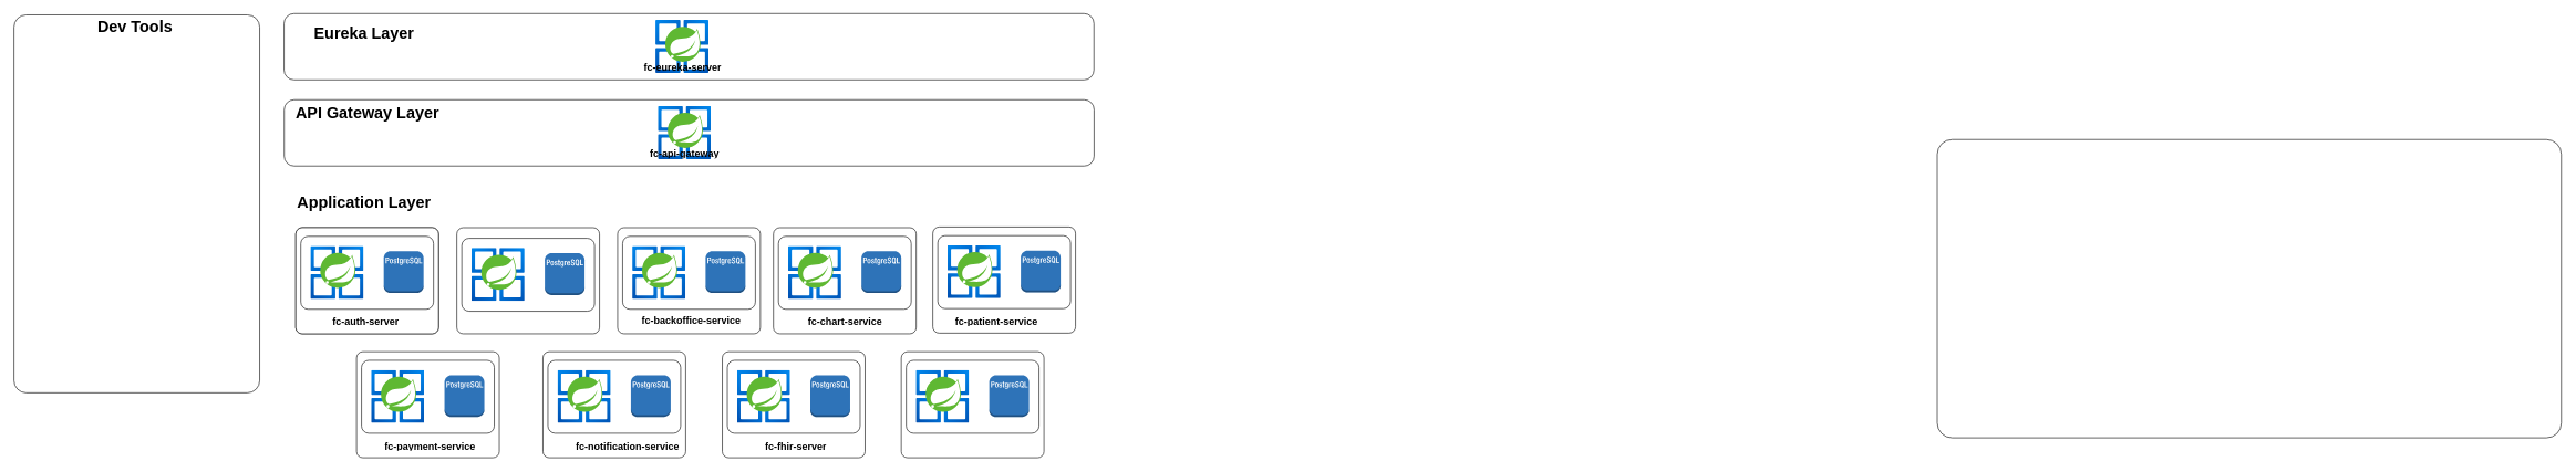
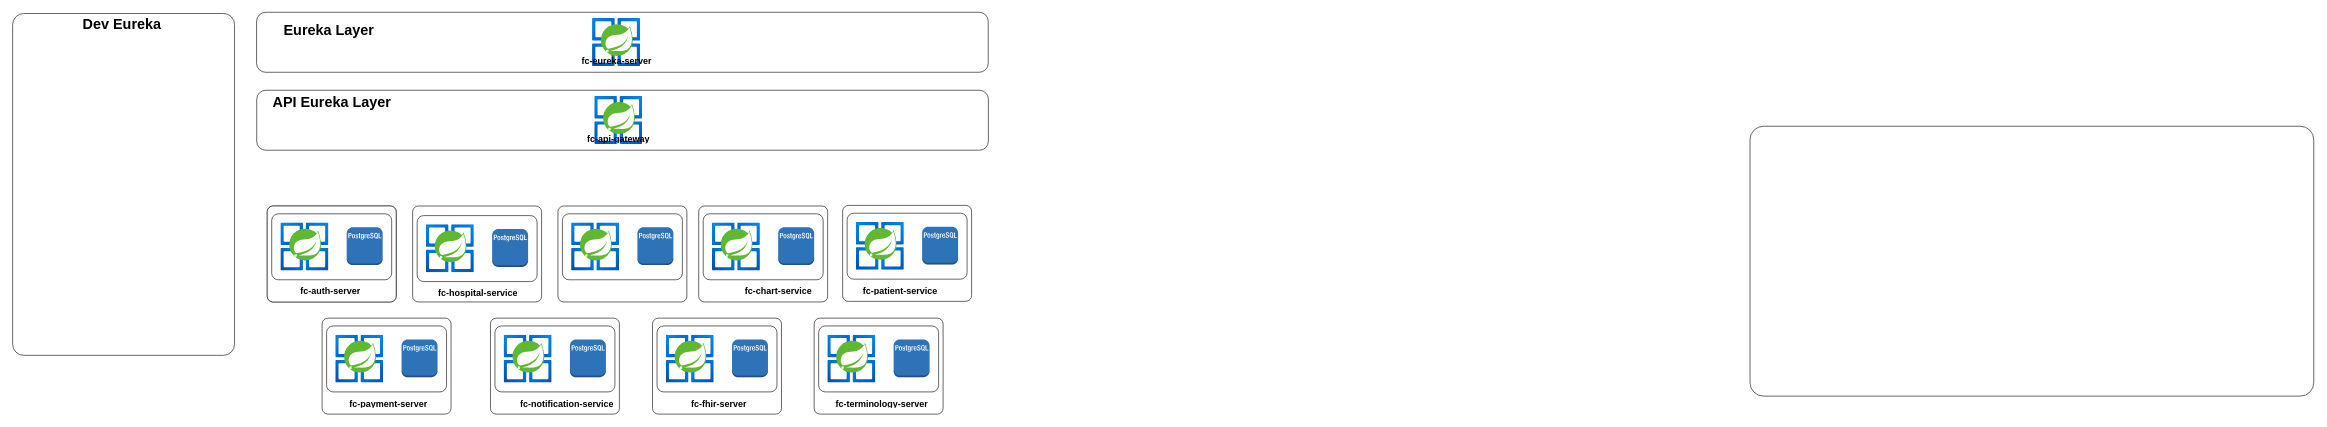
  <mxCell id="0" />
  <mxCell id="1" parent="0" />
  <mxCell id="2" value="" style="rounded=1;whiteSpace=wrap;html=1;strokeColor=default;fontFamily=Helvetica;fontSize=12;fontColor=default;fillColor=default;arcSize=6;movable=1;resizable=1;rotatable=1;deletable=1;editable=1;locked=0;connectable=1;" vertex="1" parent="1"><mxGeometry x="444.5" y="343" width="215" height="160" as="geometry" /></mxCell>
  <mxCell id="3" value="" style="rounded=1;whiteSpace=wrap;html=1;strokeColor=default;fontFamily=Helvetica;fontSize=12;fontColor=default;fillColor=default;arcSize=10;movable=1;resizable=1;rotatable=1;deletable=1;editable=1;locked=0;connectable=1;" vertex="1" parent="1"><mxGeometry x="452" y="356" width="200" height="110" as="geometry" /></mxCell>
  <mxCell id="4" value="" style="rounded=1;whiteSpace=wrap;html=1;perimeterSpacing=0;gradientColor=default;fillColor=none;arcSize=5;" vertex="1" parent="1"><mxGeometry x="2917" y="210" width="940" height="450" as="geometry" /></mxCell>
  <mxCell id="5" value="" style="image;aspect=fixed;html=1;points=[];align=center;fontSize=12;image=img/lib/azure2/compute/Azure_Spring_Cloud.svg;movable=1;resizable=1;rotatable=1;deletable=1;editable=1;locked=0;connectable=1;" vertex="1" parent="1"><mxGeometry x="467" y="371" width="80" height="80" as="geometry" /></mxCell>
  <mxCell id="6" value="" style="rounded=1;whiteSpace=wrap;html=1;" vertex="1" parent="1"><mxGeometry x="427" y="150" width="1220" height="100" as="geometry" /></mxCell>
  <mxCell id="7" value="" style="rounded=1;whiteSpace=wrap;html=1;arcSize=5;" vertex="1" parent="1"><mxGeometry x="20" y="22" width="370" height="570" as="geometry" /></mxCell>
- <mxCell id="8" value="API Gateway Layer" style="text;strokeColor=none;fillColor=none;html=1;fontSize=24;fontStyle=1;verticalAlign=middle;align=center;" vertex="1" parent="1"><mxGeometry x="442" y="150" width="220" height="40" as="geometry" /></mxCell>
- <mxCell id="9" value="Application Layer" style="text;strokeColor=none;fillColor=none;html=1;fontSize=24;fontStyle=1;verticalAlign=middle;align=center;" vertex="1" parent="1"><mxGeometry x="457" y="286" width="180" height="40" as="geometry" /></mxCell>
- <mxCell id="10" value="Dev Tools" style="text;strokeColor=none;fillColor=none;html=1;fontSize=24;fontStyle=1;verticalAlign=middle;align=center;" vertex="1" parent="1"><mxGeometry x="112" y="20" width="180" height="40" as="geometry" /></mxCell>
+ <mxCell id="8" value="API Eureka Layer" style="text;strokeColor=none;fillColor=none;html=1;fontSize=24;fontStyle=1;verticalAlign=middle;align=center;" vertex="1" parent="1"><mxGeometry x="442" y="150" width="220" height="40" as="geometry" /></mxCell>
+ <mxCell id="10" value="Dev Eureka" style="text;strokeColor=none;fillColor=none;html=1;fontSize=24;fontStyle=1;verticalAlign=middle;align=center;" vertex="1" parent="1"><mxGeometry x="112" y="20" width="180" height="40" as="geometry" /></mxCell>
  <mxCell id="11" value="" style="outlineConnect=0;dashed=0;verticalLabelPosition=bottom;verticalAlign=top;align=center;html=1;shape=mxgraph.aws3.postgre_sql_instance;fillColor=#2E73B8;gradientColor=none;rounded=0;strokeColor=default;fontFamily=Helvetica;fontSize=12;fontColor=default;movable=1;resizable=1;rotatable=1;deletable=1;editable=1;locked=0;connectable=1;" vertex="1" parent="1"><mxGeometry x="577" y="378.5" width="60" height="63" as="geometry" /></mxCell>
  <mxCell id="12" value="fc-auth-server" style="text;html=1;strokeColor=none;fillColor=none;align=center;verticalAlign=middle;whiteSpace=wrap;overflow=hidden;fontSize=15;fontFamily=Helvetica;fontColor=default;fontStyle=1;movable=1;resizable=1;rotatable=1;deletable=1;editable=1;locked=0;connectable=1;" vertex="1" parent="1"><mxGeometry x="495" y="474" width="110" height="20" as="geometry" /></mxCell>
  <mxCell id="13" value="" style="rounded=1;whiteSpace=wrap;html=1;strokeColor=default;fontFamily=Helvetica;fontSize=12;fontColor=default;fillColor=default;arcSize=6;movable=1;resizable=1;rotatable=1;deletable=1;editable=1;locked=0;connectable=1;" vertex="1" parent="1"><mxGeometry x="444.5" y="343" width="215" height="160" as="geometry" /></mxCell>
  <mxCell id="14" value="" style="rounded=1;whiteSpace=wrap;html=1;strokeColor=default;fontFamily=Helvetica;fontSize=12;fontColor=default;fillColor=default;arcSize=10;movable=1;resizable=1;rotatable=1;deletable=1;editable=1;locked=0;connectable=1;" vertex="1" parent="1"><mxGeometry x="452" y="356" width="200" height="110" as="geometry" /></mxCell>
  <mxCell id="15" value="" style="image;aspect=fixed;html=1;points=[];align=center;fontSize=12;image=img/lib/azure2/compute/Azure_Spring_Cloud.svg;movable=1;resizable=1;rotatable=1;deletable=1;editable=1;locked=0;connectable=1;" vertex="1" parent="1"><mxGeometry x="467" y="371" width="80" height="80" as="geometry" /></mxCell>
  <mxCell id="16" value="" style="outlineConnect=0;dashed=0;verticalLabelPosition=bottom;verticalAlign=top;align=center;html=1;shape=mxgraph.aws3.postgre_sql_instance;fillColor=#2E73B8;gradientColor=none;rounded=0;strokeColor=default;fontFamily=Helvetica;fontSize=12;fontColor=default;movable=1;resizable=1;rotatable=1;deletable=1;editable=1;locked=0;connectable=1;" vertex="1" parent="1"><mxGeometry x="577" y="378.5" width="60" height="63" as="geometry" /></mxCell>
  <mxCell id="17" value="fc-auth-server" style="text;html=1;strokeColor=none;fillColor=none;align=center;verticalAlign=middle;whiteSpace=wrap;overflow=hidden;fontSize=15;fontFamily=Helvetica;fontColor=default;fontStyle=1;movable=1;resizable=1;rotatable=1;deletable=1;editable=1;locked=0;connectable=1;" vertex="1" parent="1"><mxGeometry x="495" y="474" width="110" height="20" as="geometry" /></mxCell>
  <mxCell id="18" value="" style="rounded=1;whiteSpace=wrap;html=1;strokeColor=default;fontFamily=Helvetica;fontSize=12;fontColor=default;fillColor=default;arcSize=6;movable=1;resizable=1;rotatable=1;deletable=1;editable=1;locked=0;connectable=1;" vertex="1" parent="1"><mxGeometry x="687" y="343" width="215" height="160" as="geometry" /></mxCell>
  <mxCell id="19" value="" style="rounded=1;whiteSpace=wrap;html=1;strokeColor=default;fontFamily=Helvetica;fontSize=12;fontColor=default;fillColor=default;arcSize=10;movable=1;resizable=1;rotatable=1;deletable=1;editable=1;locked=0;connectable=1;" vertex="1" parent="1"><mxGeometry x="694.5" y="359" width="200" height="110" as="geometry" /></mxCell>
  <mxCell id="20" value="" style="image;aspect=fixed;html=1;points=[];align=center;fontSize=12;image=img/lib/azure2/compute/Azure_Spring_Cloud.svg;movable=1;resizable=1;rotatable=1;deletable=1;editable=1;locked=0;connectable=1;" vertex="1" parent="1"><mxGeometry x="709.5" y="374" width="80" height="80" as="geometry" /></mxCell>
  <mxCell id="21" value="" style="outlineConnect=0;dashed=0;verticalLabelPosition=bottom;verticalAlign=top;align=center;html=1;shape=mxgraph.aws3.postgre_sql_instance;fillColor=#2E73B8;gradientColor=none;rounded=0;strokeColor=default;fontFamily=Helvetica;fontSize=12;fontColor=default;movable=1;resizable=1;rotatable=1;deletable=1;editable=1;locked=0;connectable=1;" vertex="1" parent="1"><mxGeometry x="819.5" y="381.5" width="60" height="63" as="geometry" /></mxCell>
+ <mxCell id="22" value="fc-hospital-service" style="text;html=1;strokeColor=none;fillColor=none;align=center;verticalAlign=middle;whiteSpace=wrap;overflow=hidden;fontSize=15;fontFamily=Helvetica;fontColor=default;fontStyle=1;movable=1;resizable=1;rotatable=1;deletable=1;editable=1;locked=0;connectable=1;" vertex="1" parent="1"><mxGeometry x="720.5" y="477" width="149.5" height="20" as="geometry" /></mxCell>
  <mxCell id="23" value="" style="rounded=1;whiteSpace=wrap;html=1;strokeColor=default;fontFamily=Helvetica;fontSize=12;fontColor=default;fillColor=default;arcSize=6;movable=1;resizable=1;rotatable=1;deletable=1;editable=1;locked=0;connectable=1;" vertex="1" parent="1"><mxGeometry x="929.25" y="343" width="215" height="160" as="geometry" /></mxCell>
  <mxCell id="24" value="" style="rounded=1;whiteSpace=wrap;html=1;strokeColor=default;fontFamily=Helvetica;fontSize=12;fontColor=default;fillColor=default;arcSize=10;movable=1;resizable=1;rotatable=1;deletable=1;editable=1;locked=0;connectable=1;" vertex="1" parent="1"><mxGeometry x="936.75" y="356" width="200" height="110" as="geometry" /></mxCell>
  <mxCell id="25" value="" style="image;aspect=fixed;html=1;points=[];align=center;fontSize=12;image=img/lib/azure2/compute/Azure_Spring_Cloud.svg;movable=1;resizable=1;rotatable=1;deletable=1;editable=1;locked=0;connectable=1;" vertex="1" parent="1"><mxGeometry x="951.75" y="371" width="80" height="80" as="geometry" /></mxCell>
  <mxCell id="26" value="" style="outlineConnect=0;dashed=0;verticalLabelPosition=bottom;verticalAlign=top;align=center;html=1;shape=mxgraph.aws3.postgre_sql_instance;fillColor=#2E73B8;gradientColor=none;rounded=0;strokeColor=default;fontFamily=Helvetica;fontSize=12;fontColor=default;movable=1;resizable=1;rotatable=1;deletable=1;editable=1;locked=0;connectable=1;" vertex="1" parent="1"><mxGeometry x="1061.75" y="378.5" width="60" height="63" as="geometry" /></mxCell>
  <mxCell id="27" value="" style="rounded=1;whiteSpace=wrap;html=1;strokeColor=default;fontFamily=Helvetica;fontSize=12;fontColor=default;fillColor=default;arcSize=6;movable=1;resizable=1;rotatable=1;deletable=1;editable=1;locked=0;connectable=1;" vertex="1" parent="1"><mxGeometry x="1404" y="342" width="215" height="160" as="geometry" /></mxCell>
  <mxCell id="28" value="" style="rounded=1;whiteSpace=wrap;html=1;strokeColor=default;fontFamily=Helvetica;fontSize=12;fontColor=default;fillColor=default;arcSize=10;movable=1;resizable=1;rotatable=1;deletable=1;editable=1;locked=0;connectable=1;" vertex="1" parent="1"><mxGeometry x="1411.5" y="355" width="200" height="110" as="geometry" /></mxCell>
  <mxCell id="29" value="" style="image;aspect=fixed;html=1;points=[];align=center;fontSize=12;image=img/lib/azure2/compute/Azure_Spring_Cloud.svg;movable=1;resizable=1;rotatable=1;deletable=1;editable=1;locked=0;connectable=1;" vertex="1" parent="1"><mxGeometry x="1426.5" y="370" width="80" height="80" as="geometry" /></mxCell>
  <mxCell id="30" value="" style="outlineConnect=0;dashed=0;verticalLabelPosition=bottom;verticalAlign=top;align=center;html=1;shape=mxgraph.aws3.postgre_sql_instance;fillColor=#2E73B8;gradientColor=none;rounded=0;strokeColor=default;fontFamily=Helvetica;fontSize=12;fontColor=default;movable=1;resizable=1;rotatable=1;deletable=1;editable=1;locked=0;connectable=1;" vertex="1" parent="1"><mxGeometry x="1536.5" y="377.5" width="60" height="63" as="geometry" /></mxCell>
  <mxCell id="31" value="" style="rounded=1;whiteSpace=wrap;html=1;strokeColor=default;fontFamily=Helvetica;fontSize=12;fontColor=default;fillColor=default;arcSize=6;movable=1;resizable=1;rotatable=1;deletable=1;editable=1;locked=0;connectable=1;" vertex="1" parent="1"><mxGeometry x="1164" y="343" width="215" height="160" as="geometry" /></mxCell>
  <mxCell id="32" value="" style="rounded=1;whiteSpace=wrap;html=1;strokeColor=default;fontFamily=Helvetica;fontSize=12;fontColor=default;fillColor=default;arcSize=10;movable=1;resizable=1;rotatable=1;deletable=1;editable=1;locked=0;connectable=1;" vertex="1" parent="1"><mxGeometry x="1171.5" y="356" width="200" height="110" as="geometry" /></mxCell>
  <mxCell id="33" value="" style="image;aspect=fixed;html=1;points=[];align=center;fontSize=12;image=img/lib/azure2/compute/Azure_Spring_Cloud.svg;movable=1;resizable=1;rotatable=1;deletable=1;editable=1;locked=0;connectable=1;" vertex="1" parent="1"><mxGeometry x="1186.5" y="371" width="80" height="80" as="geometry" /></mxCell>
  <mxCell id="34" value="" style="outlineConnect=0;dashed=0;verticalLabelPosition=bottom;verticalAlign=top;align=center;html=1;shape=mxgraph.aws3.postgre_sql_instance;fillColor=#2E73B8;gradientColor=none;rounded=0;strokeColor=default;fontFamily=Helvetica;fontSize=12;fontColor=default;movable=1;resizable=1;rotatable=1;deletable=1;editable=1;locked=0;connectable=1;" vertex="1" parent="1"><mxGeometry x="1296.5" y="378.5" width="60" height="63" as="geometry" /></mxCell>
- <mxCell id="35" value="fc-backoffice-service" style="text;html=1;strokeColor=none;fillColor=none;align=center;verticalAlign=middle;whiteSpace=wrap;overflow=hidden;fontSize=15;fontFamily=Helvetica;fontColor=default;fontStyle=1;movable=1;resizable=1;rotatable=1;deletable=1;editable=1;locked=0;connectable=1;" vertex="1" parent="1"><mxGeometry x="962" y="471" width="157.25" height="20" as="geometry" /></mxCell>
- <mxCell id="36" value="fc-chart-service" style="text;html=1;strokeColor=none;fillColor=none;align=center;verticalAlign=middle;whiteSpace=wrap;overflow=hidden;fontSize=15;fontFamily=Helvetica;fontColor=default;fontStyle=1;movable=1;resizable=1;rotatable=1;deletable=1;editable=1;locked=0;connectable=1;" vertex="1" parent="1"><mxGeometry x="1196.75" y="474" width="149.5" height="20" as="geometry" /></mxCell>
+ <mxCell id="36" value="fc-chart-service" style="text;html=1;strokeColor=none;fillColor=none;align=center;verticalAlign=middle;whiteSpace=wrap;overflow=hidden;fontSize=15;fontFamily=Helvetica;fontColor=default;fontStyle=1;movable=1;resizable=1;rotatable=1;deletable=1;editable=1;locked=0;connectable=1;" vertex="1" parent="1"><mxGeometry x="1221.75" y="474" width="149.5" height="20" as="geometry" /></mxCell>
  <mxCell id="37" value="fc-patient-service" style="text;html=1;strokeColor=none;fillColor=none;align=center;verticalAlign=middle;whiteSpace=wrap;overflow=hidden;fontSize=15;fontFamily=Helvetica;fontColor=default;fontStyle=1;movable=1;resizable=1;rotatable=1;deletable=1;editable=1;locked=0;connectable=1;" vertex="1" parent="1"><mxGeometry x="1424.5" y="473" width="149.5" height="20" as="geometry" /></mxCell>
  <mxCell id="38" value="" style="image;aspect=fixed;html=1;points=[];align=center;fontSize=12;image=img/lib/azure2/compute/Azure_Spring_Cloud.svg;movable=1;resizable=1;rotatable=1;deletable=1;editable=1;locked=0;connectable=1;" vertex="1" parent="1"><mxGeometry x="990.38" y="160" width="80" height="80" as="geometry" /></mxCell>
  <mxCell id="39" value="fc-api-gateway" style="text;html=1;strokeColor=none;fillColor=none;align=center;verticalAlign=middle;whiteSpace=wrap;overflow=hidden;fontSize=15;fontFamily=Helvetica;fontColor=default;fontStyle=1;movable=1;resizable=1;rotatable=1;deletable=1;editable=1;locked=0;connectable=1;" vertex="1" parent="1"><mxGeometry x="951.75" y="220" width="157.25" height="20" as="geometry" /></mxCell>
  <mxCell id="40" value="" style="rounded=1;whiteSpace=wrap;html=1;" vertex="1" parent="1"><mxGeometry x="426.75" y="20" width="1220" height="100" as="geometry" /></mxCell>
  <mxCell id="41" value="Eureka Layer" style="text;strokeColor=none;fillColor=none;html=1;fontSize=24;fontStyle=1;verticalAlign=middle;align=center;" vertex="1" parent="1"><mxGeometry x="436.75" y="30" width="220" height="40" as="geometry" /></mxCell>
  <mxCell id="42" value="" style="image;aspect=fixed;html=1;points=[];align=center;fontSize=12;image=img/lib/azure2/compute/Azure_Spring_Cloud.svg;movable=1;resizable=1;rotatable=1;deletable=1;editable=1;locked=0;connectable=1;" vertex="1" parent="1"><mxGeometry x="986.75" y="30" width="80" height="80" as="geometry" /></mxCell>
  <mxCell id="43" value="fc-eureka-server" style="text;html=1;strokeColor=none;fillColor=none;align=center;verticalAlign=middle;whiteSpace=wrap;overflow=hidden;fontSize=15;fontFamily=Helvetica;fontColor=default;fontStyle=1;movable=1;resizable=1;rotatable=1;deletable=1;editable=1;locked=0;connectable=1;" vertex="1" parent="1"><mxGeometry x="949.25" y="90" width="157.25" height="20" as="geometry" /></mxCell>
  <mxCell id="44" value="" style="rounded=1;whiteSpace=wrap;html=1;strokeColor=default;fontFamily=Helvetica;fontSize=12;fontColor=default;fillColor=default;arcSize=6;movable=1;resizable=1;rotatable=1;deletable=1;editable=1;locked=0;connectable=1;" vertex="1" parent="1"><mxGeometry x="536" y="530" width="215" height="160" as="geometry" /></mxCell>
  <mxCell id="45" value="" style="rounded=1;whiteSpace=wrap;html=1;strokeColor=default;fontFamily=Helvetica;fontSize=12;fontColor=default;fillColor=default;arcSize=10;movable=1;resizable=1;rotatable=1;deletable=1;editable=1;locked=0;connectable=1;" vertex="1" parent="1"><mxGeometry x="543.5" y="543" width="200" height="110" as="geometry" /></mxCell>
  <mxCell id="46" value="" style="image;aspect=fixed;html=1;points=[];align=center;fontSize=12;image=img/lib/azure2/compute/Azure_Spring_Cloud.svg;movable=1;resizable=1;rotatable=1;deletable=1;editable=1;locked=0;connectable=1;" vertex="1" parent="1"><mxGeometry x="558.5" y="558" width="80" height="80" as="geometry" /></mxCell>
  <mxCell id="47" value="" style="outlineConnect=0;dashed=0;verticalLabelPosition=bottom;verticalAlign=top;align=center;html=1;shape=mxgraph.aws3.postgre_sql_instance;fillColor=#2E73B8;gradientColor=none;rounded=0;strokeColor=default;fontFamily=Helvetica;fontSize=12;fontColor=default;movable=1;resizable=1;rotatable=1;deletable=1;editable=1;locked=0;connectable=1;" vertex="1" parent="1"><mxGeometry x="668.5" y="565.5" width="60" height="63" as="geometry" /></mxCell>
- <mxCell id="48" value="fc-payment-service" style="text;html=1;strokeColor=none;fillColor=none;align=center;verticalAlign=middle;whiteSpace=wrap;overflow=hidden;fontSize=15;fontFamily=Helvetica;fontColor=default;fontStyle=1;movable=1;resizable=1;rotatable=1;deletable=1;editable=1;locked=0;connectable=1;" vertex="1" parent="1"><mxGeometry x="571.5" y="661" width="149.5" height="20" as="geometry" /></mxCell>
+ <mxCell id="48" value="fc-payment-server" style="text;html=1;strokeColor=none;fillColor=none;align=center;verticalAlign=middle;whiteSpace=wrap;overflow=hidden;fontSize=15;fontFamily=Helvetica;fontColor=default;fontStyle=1;movable=1;resizable=1;rotatable=1;deletable=1;editable=1;locked=0;connectable=1;" vertex="1" parent="1"><mxGeometry x="571.5" y="661" width="149.5" height="20" as="geometry" /></mxCell>
  <mxCell id="49" value="" style="rounded=1;whiteSpace=wrap;html=1;strokeColor=default;fontFamily=Helvetica;fontSize=12;fontColor=default;fillColor=default;arcSize=6;movable=1;resizable=1;rotatable=1;deletable=1;editable=1;locked=0;connectable=1;" vertex="1" parent="1"><mxGeometry x="816.75" y="530" width="215" height="160" as="geometry" /></mxCell>
  <mxCell id="50" value="" style="rounded=1;whiteSpace=wrap;html=1;strokeColor=default;fontFamily=Helvetica;fontSize=12;fontColor=default;fillColor=default;arcSize=10;movable=1;resizable=1;rotatable=1;deletable=1;editable=1;locked=0;connectable=1;" vertex="1" parent="1"><mxGeometry x="824.25" y="543" width="200" height="110" as="geometry" /></mxCell>
  <mxCell id="51" value="" style="image;aspect=fixed;html=1;points=[];align=center;fontSize=12;image=img/lib/azure2/compute/Azure_Spring_Cloud.svg;movable=1;resizable=1;rotatable=1;deletable=1;editable=1;locked=0;connectable=1;" vertex="1" parent="1"><mxGeometry x="839.25" y="558" width="80" height="80" as="geometry" /></mxCell>
  <mxCell id="52" value="" style="outlineConnect=0;dashed=0;verticalLabelPosition=bottom;verticalAlign=top;align=center;html=1;shape=mxgraph.aws3.postgre_sql_instance;fillColor=#2E73B8;gradientColor=none;rounded=0;strokeColor=default;fontFamily=Helvetica;fontSize=12;fontColor=default;movable=1;resizable=1;rotatable=1;deletable=1;editable=1;locked=0;connectable=1;" vertex="1" parent="1"><mxGeometry x="949.25" y="565.5" width="60" height="63" as="geometry" /></mxCell>
  <mxCell id="53" value="fc-notification-service" style="text;html=1;strokeColor=none;fillColor=none;align=center;verticalAlign=middle;whiteSpace=wrap;overflow=hidden;fontSize=15;fontFamily=Helvetica;fontColor=default;fontStyle=1;movable=1;resizable=1;rotatable=1;deletable=1;editable=1;locked=0;connectable=1;" vertex="1" parent="1"><mxGeometry x="862.25" y="661" width="164.75" height="20" as="geometry" /></mxCell>
  <mxCell id="54" value="" style="rounded=1;whiteSpace=wrap;html=1;strokeColor=default;fontFamily=Helvetica;fontSize=12;fontColor=default;fillColor=default;arcSize=6;movable=1;resizable=1;rotatable=1;deletable=1;editable=1;locked=0;connectable=1;" vertex="1" parent="1"><mxGeometry x="1087" y="530" width="215" height="160" as="geometry" /></mxCell>
  <mxCell id="55" value="" style="rounded=1;whiteSpace=wrap;html=1;strokeColor=default;fontFamily=Helvetica;fontSize=12;fontColor=default;fillColor=default;arcSize=10;movable=1;resizable=1;rotatable=1;deletable=1;editable=1;locked=0;connectable=1;" vertex="1" parent="1"><mxGeometry x="1094.5" y="543" width="200" height="110" as="geometry" /></mxCell>
  <mxCell id="56" value="" style="image;aspect=fixed;html=1;points=[];align=center;fontSize=12;image=img/lib/azure2/compute/Azure_Spring_Cloud.svg;movable=1;resizable=1;rotatable=1;deletable=1;editable=1;locked=0;connectable=1;" vertex="1" parent="1"><mxGeometry x="1109.5" y="558" width="80" height="80" as="geometry" /></mxCell>
  <mxCell id="57" value="" style="outlineConnect=0;dashed=0;verticalLabelPosition=bottom;verticalAlign=top;align=center;html=1;shape=mxgraph.aws3.postgre_sql_instance;fillColor=#2E73B8;gradientColor=none;rounded=0;strokeColor=default;fontFamily=Helvetica;fontSize=12;fontColor=default;movable=1;resizable=1;rotatable=1;deletable=1;editable=1;locked=0;connectable=1;" vertex="1" parent="1"><mxGeometry x="1219.5" y="565.5" width="60" height="63" as="geometry" /></mxCell>
  <mxCell id="58" value="fc-fhir-server" style="text;html=1;strokeColor=none;fillColor=none;align=center;verticalAlign=middle;whiteSpace=wrap;overflow=hidden;fontSize=15;fontFamily=Helvetica;fontColor=default;fontStyle=1;movable=1;resizable=1;rotatable=1;deletable=1;editable=1;locked=0;connectable=1;" vertex="1" parent="1"><mxGeometry x="1122.5" y="661" width="149.5" height="20" as="geometry" /></mxCell>
  <mxCell id="59" value="" style="rounded=1;whiteSpace=wrap;html=1;strokeColor=default;fontFamily=Helvetica;fontSize=12;fontColor=default;fillColor=default;arcSize=6;movable=1;resizable=1;rotatable=1;deletable=1;editable=1;locked=0;connectable=1;" vertex="1" parent="1"><mxGeometry x="1356.5" y="530" width="215" height="160" as="geometry" /></mxCell>
  <mxCell id="60" value="" style="rounded=1;whiteSpace=wrap;html=1;strokeColor=default;fontFamily=Helvetica;fontSize=12;fontColor=default;fillColor=default;arcSize=10;movable=1;resizable=1;rotatable=1;deletable=1;editable=1;locked=0;connectable=1;" vertex="1" parent="1"><mxGeometry x="1364" y="543" width="200" height="110" as="geometry" /></mxCell>
  <mxCell id="61" value="" style="image;aspect=fixed;html=1;points=[];align=center;fontSize=12;image=img/lib/azure2/compute/Azure_Spring_Cloud.svg;movable=1;resizable=1;rotatable=1;deletable=1;editable=1;locked=0;connectable=1;" vertex="1" parent="1"><mxGeometry x="1379" y="558" width="80" height="80" as="geometry" /></mxCell>
  <mxCell id="62" value="" style="outlineConnect=0;dashed=0;verticalLabelPosition=bottom;verticalAlign=top;align=center;html=1;shape=mxgraph.aws3.postgre_sql_instance;fillColor=#2E73B8;gradientColor=none;rounded=0;strokeColor=default;fontFamily=Helvetica;fontSize=12;fontColor=default;movable=1;resizable=1;rotatable=1;deletable=1;editable=1;locked=0;connectable=1;" vertex="1" parent="1"><mxGeometry x="1489" y="565.5" width="60" height="63" as="geometry" /></mxCell>
+ <mxCell id="63" value="fc-terminology-server" style="text;html=1;strokeColor=none;fillColor=none;align=center;verticalAlign=middle;whiteSpace=wrap;overflow=hidden;fontSize=15;fontFamily=Helvetica;fontColor=default;fontStyle=1;movable=1;resizable=1;rotatable=1;deletable=1;editable=1;locked=0;connectable=1;" vertex="1" parent="1"><mxGeometry x="1382" y="661" width="175" height="20" as="geometry" /></mxCell>
